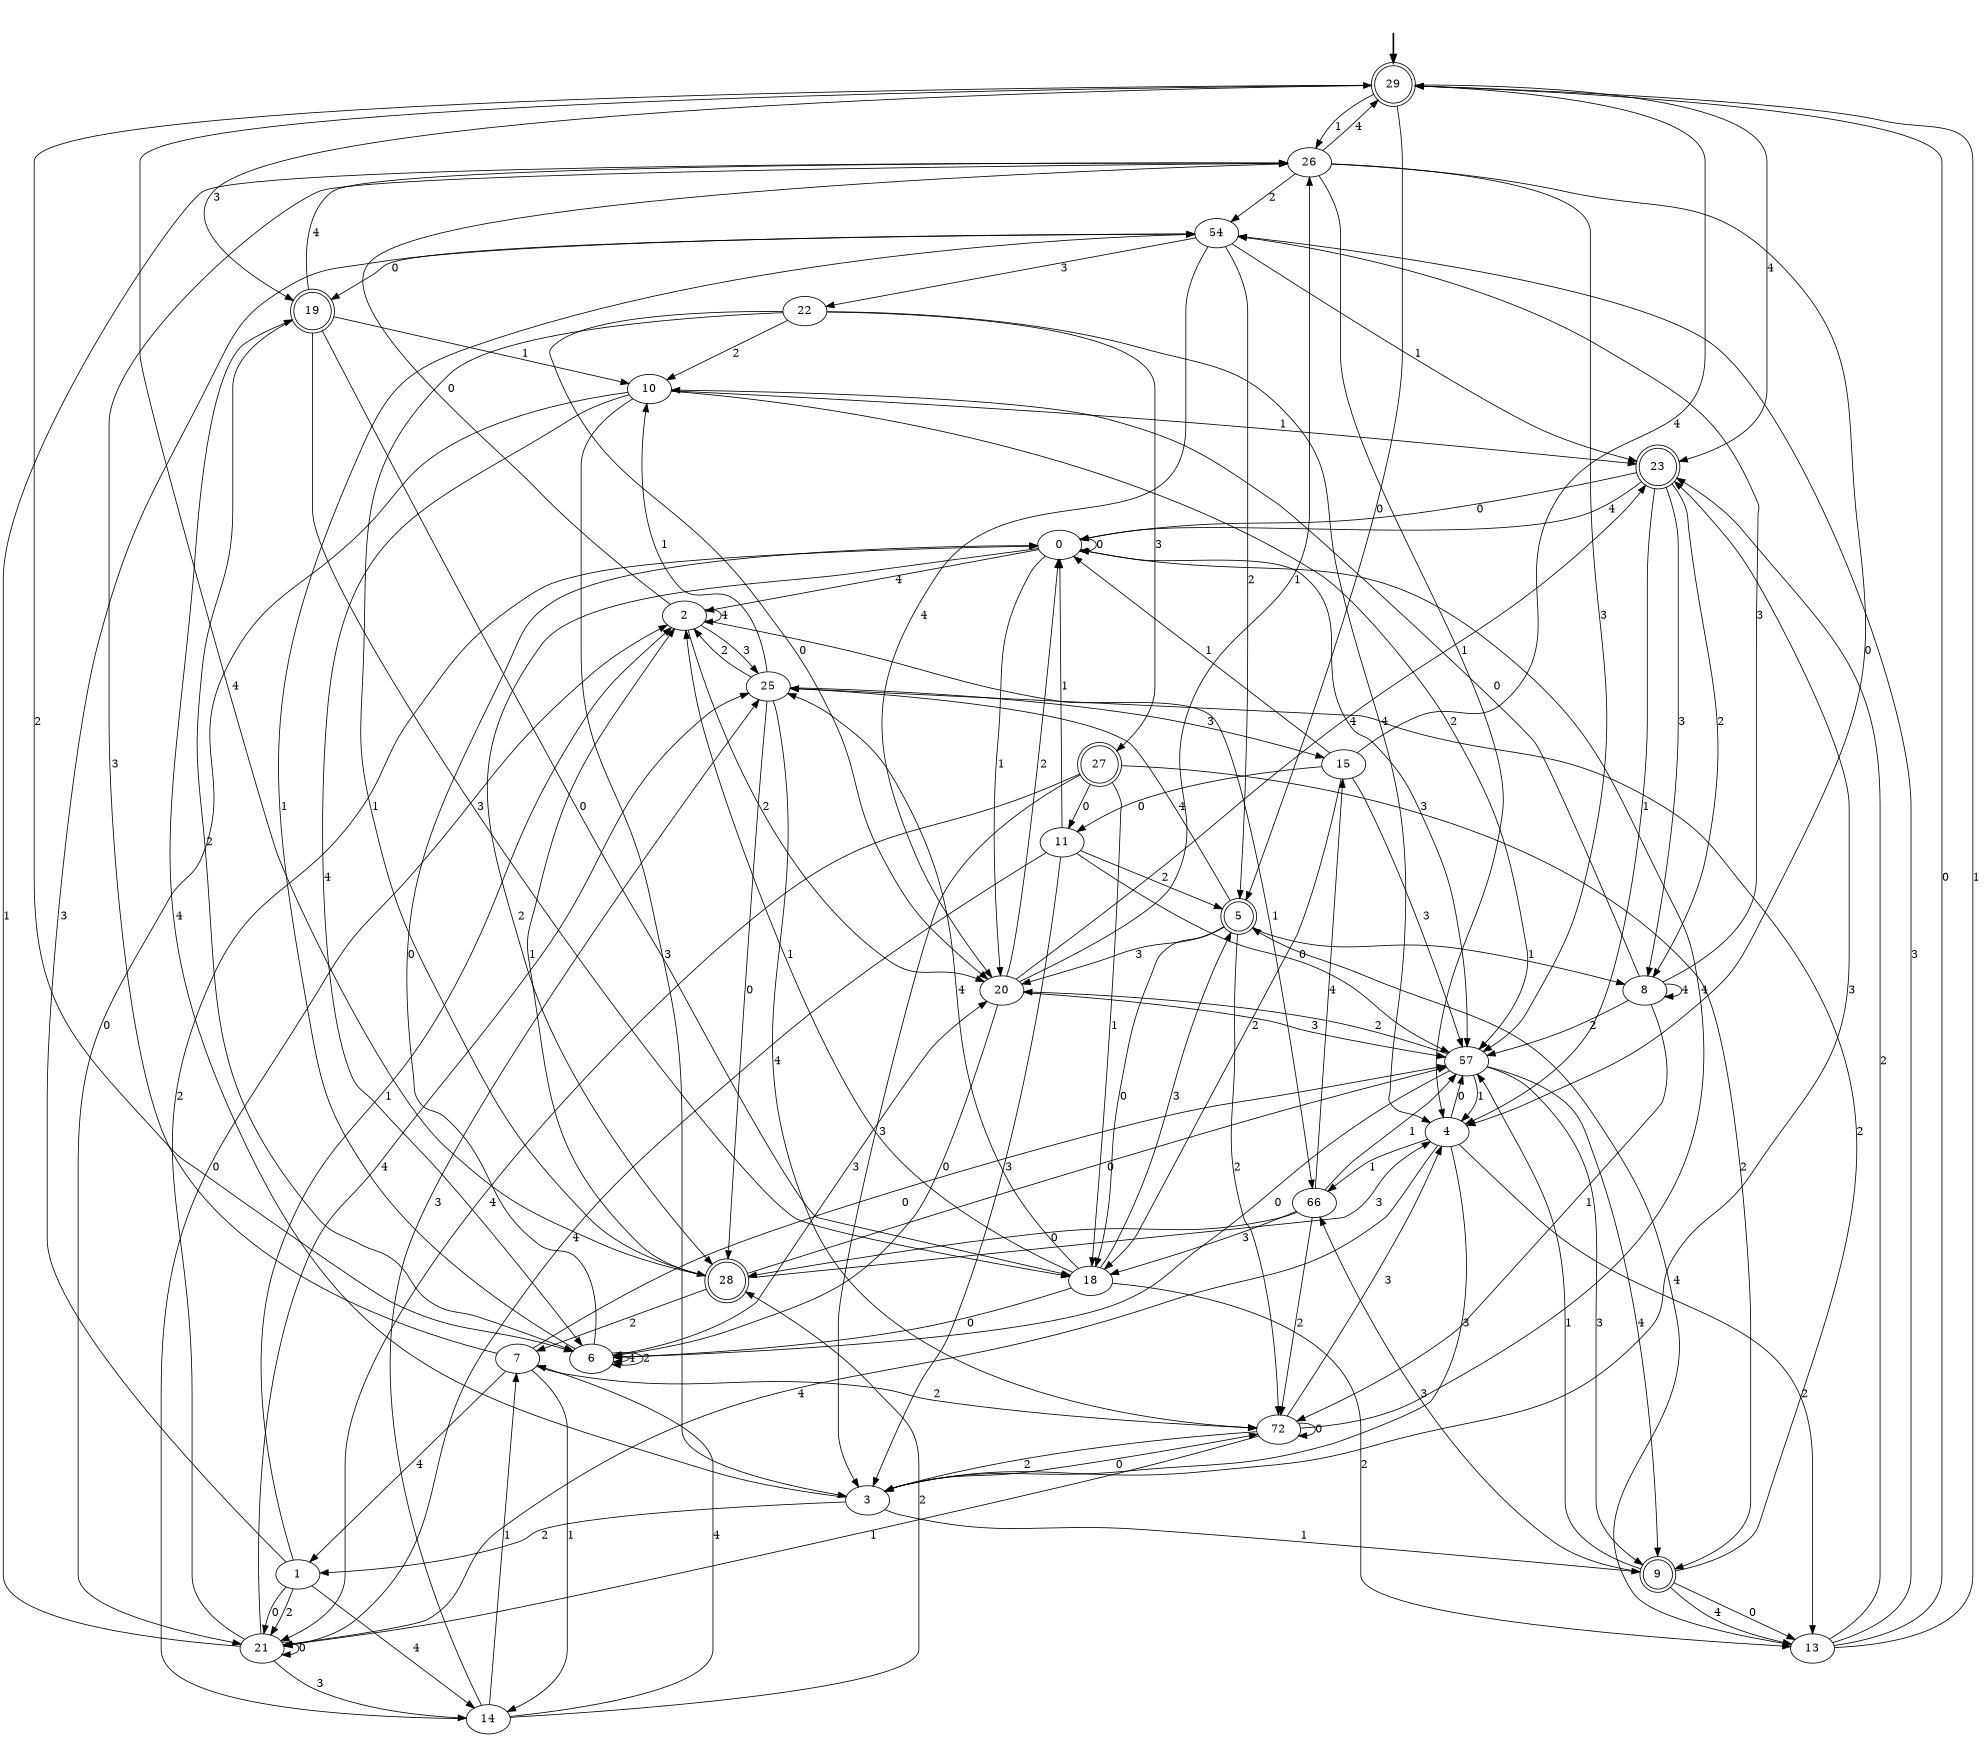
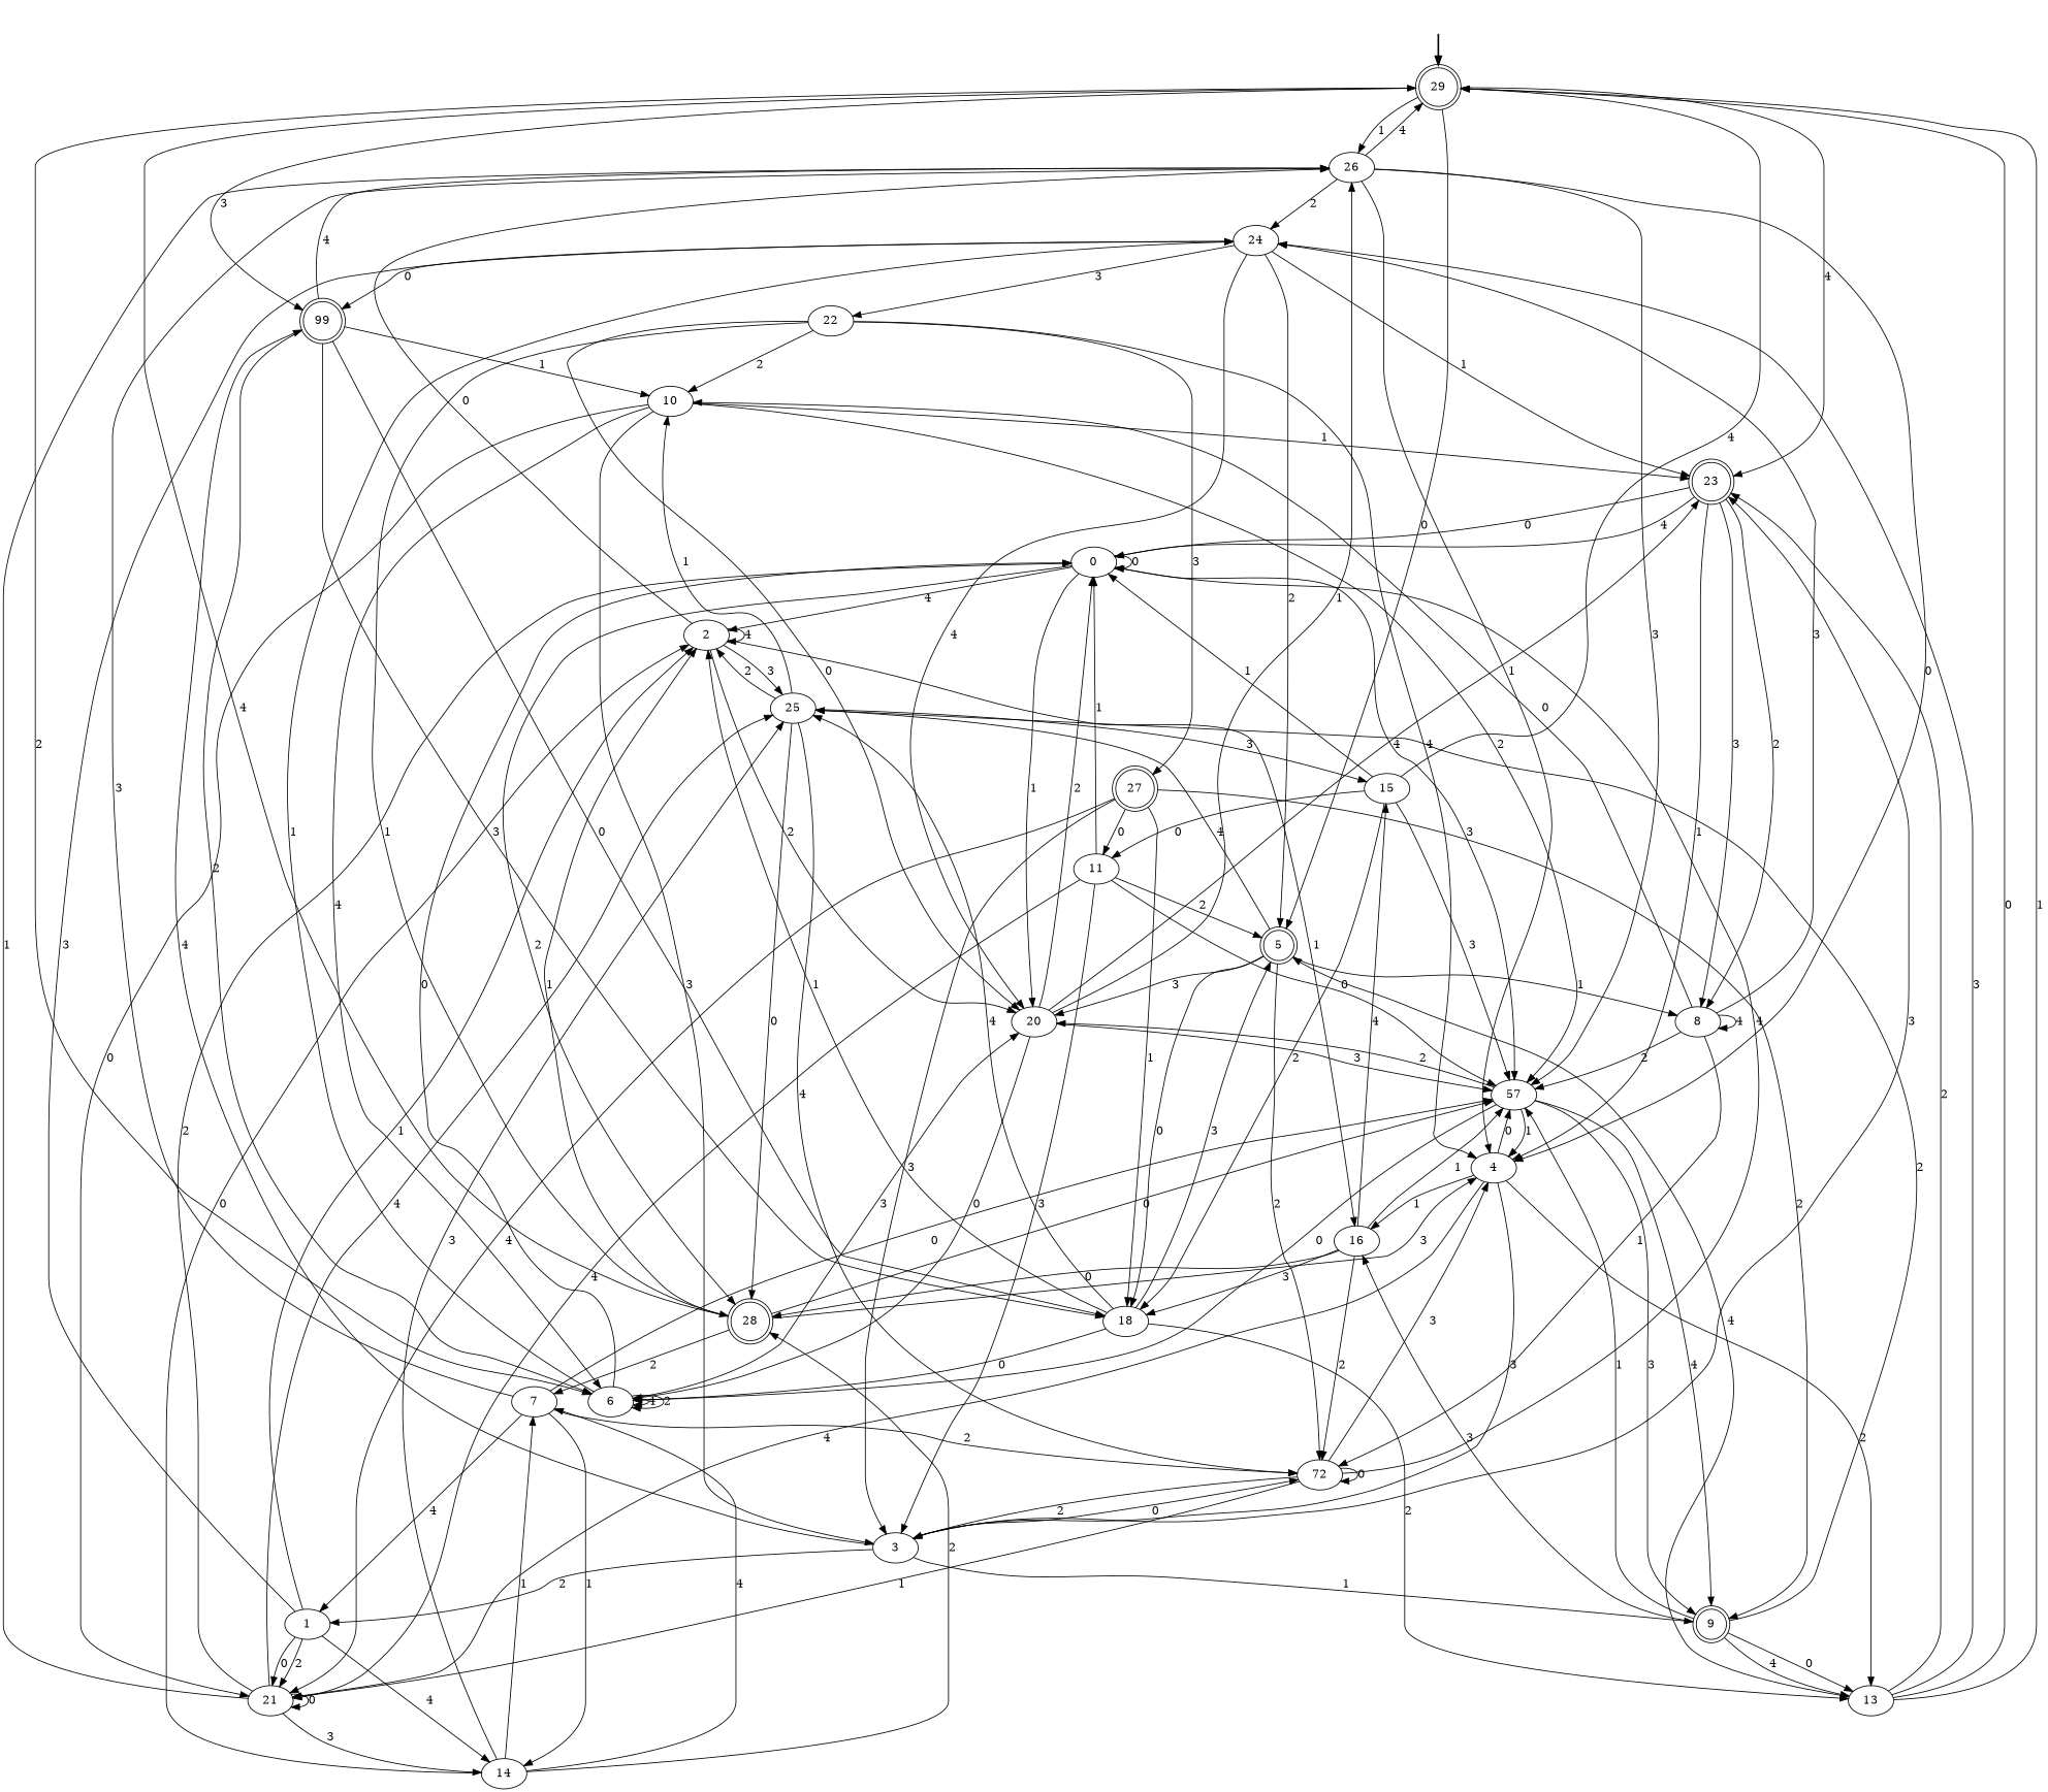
  digraph {
    fake [style=invisible]
    29 [root=true shape=doublecircle]
    26
-   19 [shape=doublecircle]
+   19 [shape=doublecircle label=99]
    23 [shape=doublecircle]
    5 [shape=doublecircle]
    6
    0
    2
    n10 [label=57]
    20
    28 [shape=doublecircle]
-   16 [label=66]
+   16
    25
    9 [shape=doublecircle]
    4
    7
    1
    14
    21
-   24 [label=54]
+   24
    22
    n23 [label=72]
    18
    15
    10
    3
    13
    8
    11
    27 [shape=doublecircle]
    fake -> 29 [style=bold]
    29 -> 26 [label=1]
    29 -> 19 [label=3]
    29 -> 23 [label=4]
    29 -> 5 [label=0]
    29 -> 6 [label=2]
    26 -> 29 [label=4]
    26 -> n10 [label=3]
    26 -> 4 [label=1]
    26 -> 4 [label=0]
    26 -> 24 [label=2]
    19 -> 26 [label=4]
    19 -> 6 [label=2]
    19 -> 18 [label=3]
    19 -> 18 [label=0]
    19 -> 10 [label=1]
    23 -> 0 [label=4]
    23 -> 0 [label=0]
    23 -> 4 [label=1]
    23 -> 8 [label=3]
    23 -> 8 [label=2]
    5 -> 20 [label=3]
    5 -> 25 [label=4]
    5 -> n23 [label=2]
    5 -> 18 [label=0]
    5 -> 8 [label=1]
    6 -> 6 [label=4]
    6 -> 6 [label=2]
    6 -> 0 [label=0]
    6 -> 20 [label=3]
    6 -> 24 [label=1]
    0 -> 0 [label=0]
    0 -> 2 [label=4]
    0 -> n10 [label=3]
    0 -> 20 [label=1]
    0 -> 28 [label=2]
    2 -> 26 [label=0]
    2 -> 2 [label=4]
    2 -> 20 [label=2]
    2 -> 16 [label=1]
    2 -> 25 [label=3]
    n10 -> 6 [label=0]
    n10 -> 20 [label=2]
    n10 -> 9 [label=3]
    n10 -> 9 [label=4]
    n10 -> 4 [label=1]
    20 -> 26 [label=1]
    20 -> 23 [label=4]
    20 -> 6 [label=0]
    20 -> 0 [label=2]
    20 -> n10 [label=3]
    28 -> 29 [label=4]
    28 -> 2 [label=1]
    28 -> n10 [label=0]
    28 -> 4 [label=3]
    28 -> 7 [label=2]
    16 -> n10 [label=1]
    16 -> 28 [label=0]
    16 -> n23 [label=2]
    16 -> 18 [label=3]
    16 -> 15 [label=4]
    25 -> 2 [label=2]
    25 -> 28 [label=0]
    25 -> n23 [label=4]
    25 -> 15 [label=3]
    25 -> 10 [label=1]
    9 -> n10 [label=1]
    9 -> 16 [label=3]
    9 -> 25 [label=2]
    9 -> 13 [label=0]
    9 -> 13 [label=4]
    4 -> n10 [label=0]
    4 -> 16 [label=1]
    4 -> 21 [label=4]
    4 -> 3 [label=3]
    4 -> 13 [label=2]
    7 -> 26 [label=3]
    7 -> n10 [label=0]
    7 -> 1 [label=4]
    7 -> 14 [label=1]
    7 -> n23 [label=2]
    1 -> 2 [label=1]
    1 -> 14 [label=4]
    1 -> 21 [label=0]
    1 -> 21 [label=2]
    1 -> 24 [label=3]
    14 -> 2 [label=0]
    14 -> 28 [label=2]
    14 -> 25 [label=3]
    14 -> 7 [label=4]
    14 -> 7 [label=1]
    21 -> 26 [label=1]
    21 -> 0 [label=2]
    21 -> 25 [label=4]
    21 -> 14 [label=3]
    21 -> 21 [label=0]
    24 -> 19 [label=0]
    24 -> 23 [label=1]
    24 -> 5 [label=2]
    24 -> 20 [label=4]
    24 -> 22 [label=3]
    22 -> 20 [label=0]
    22 -> 28 [label=1]
    22 -> 4 [label=4]
    22 -> 10 [label=2]
    22 -> 27 [label=3]
    n23 -> 0 [label=4]
    n23 -> 4 [label=3]
    n23 -> 21 [label=1]
    n23 -> n23 [label=0]
    n23 -> 3 [label=2]
    18 -> 5 [label=3]
    18 -> 6 [label=0]
    18 -> 2 [label=1]
    18 -> 25 [label=4]
    18 -> 13 [label=2]
    15 -> 29 [label=4]
    15 -> 0 [label=1]
    15 -> n10 [label=3]
    15 -> 18 [label=2]
    15 -> 11 [label=0]
    10 -> 23 [label=1]
    10 -> 6 [label=4]
    10 -> n10 [label=2]
    10 -> 21 [label=0]
    10 -> 3 [label=3]
    3 -> 19 [label=4]
    3 -> 23 [label=3]
    3 -> 9 [label=1]
    3 -> 1 [label=2]
    3 -> n23 [label=0]
    13 -> 29 [label=0]
    13 -> 29 [label=1]
    13 -> 23 [label=2]
    13 -> 5 [label=4]
    13 -> 24 [label=3]
    8 -> n10 [label=2]
    8 -> 24 [label=3]
    8 -> n23 [label=1]
    8 -> 10 [label=0]
    8 -> 8 [label=4]
    11 -> 5 [label=2]
    11 -> 0 [label=1]
    11 -> n10 [label=0]
    11 -> 21 [label=4]
    11 -> 3 [label=3]
    27 -> 9 [label=2]
    27 -> 21 [label=4]
    27 -> 18 [label=1]
    27 -> 3 [label=3]
    27 -> 11 [label=0]
  }
